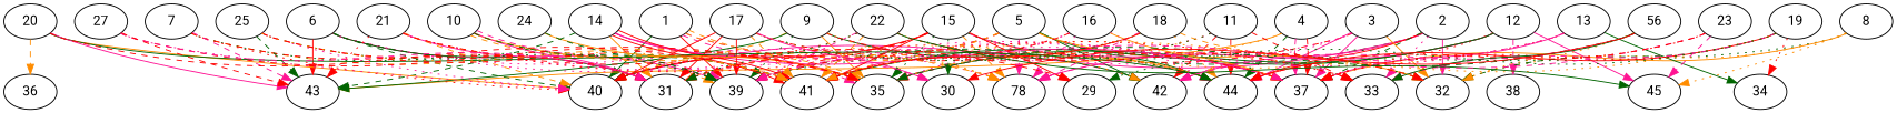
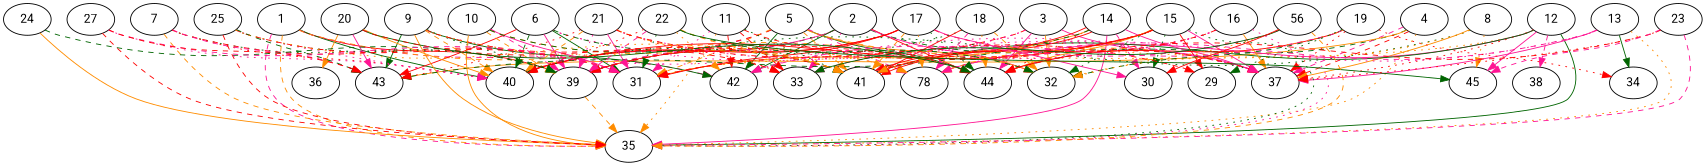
  digraph {
    fontname=Roboto
    node [alpha=0.18 fontname=Roboto]
    edge [color=deeppink fontname=Roboto style=dashed]
    1 [alpha=0.17 expect_size=25647104]
    35 [expect_size=17126400]
    39 [alpha=0.09 expect_size=17202176]
    40 [alpha=0.11 expect_size=41221120]
    42 [alpha=0.13 expect_size=8268800]
    44 [alpha=0.20 expect_size=48417792]
    37 [alpha=0.20 expect_size=50187264]
    2 [alpha=0.04 expect_size=47331328]
    32 [alpha=0.12 expect_size=14267392]
    33 [alpha=0.05 expect_size=8900608]
    3 [alpha=0.09 expect_size=18215936]
    31 [alpha=0.10 expect_size=17434624]
    4 [alpha=0.07 expect_size=39062528]
    43 [alpha=0.03 expect_size=36826112]
    5 [alpha=0.06 expect_size=25274368]
    n16 [alpha=0.04 expect_size=50102272 label=78]
    41 [alpha=0.12 expect_size=30866432]
    6 [alpha=0.03 expect_size=27530240]
    7 [expect_size=52312064]
    8 [alpha=0.07 expect_size=16558080]
    45 [alpha=0.00 expect_size=43104256]
    9 [alpha=0.15 expect_size=16548864]
    10 [alpha=0.03 expect_size=50191360]
    11 [alpha=0.00 expect_size=27375616]
    12 [alpha=0.09 expect_size=21451776]
    38 [alpha=0.03 expect_size=8230912]
    13 [expect_size=31495168]
    34 [expect_size=14308352]
    14 [expect_size=5301248]
    30 [alpha=0.16 expect_size=23500800]
    15 [alpha=0.20 expect_size=21707776]
    29 [alpha=0.10 expect_size=12059648]
    16 [alpha=0.19 expect_size=35962880]
    17 [alpha=0.16 expect_size=43758592]
    18 [alpha=0.04 expect_size=39389184]
    19 [alpha=0.05 expect_size=9671680]
    20 [alpha=0.17 expect_size=43883520]
    36 [alpha=0.10 expect_size=37385216]
    21 [alpha=0.19 expect_size=51153920]
    22 [expect_size=52229120]
    23 [alpha=0.02 expect_size=25920512]
    24 [alpha=0.01 expect_size=20301824]
    25 [alpha=0.09 expect_size=14868480]
    n44 [alpha=0.05 expect_size=14336000 label=56]
    27 [alpha=0.02 expect_size=13114368]
    1 -> 35
    1 -> 35 [color=darkorange]
    1 -> 39 [color=red style=solid]
    1 -> 40 [color=darkgreen style=solid]
    1 -> 42
    1 -> 44 [color=darkorange]
    2 -> 39 [color=darkgreen]
    2 -> 40 [style=solid]
-   2 -> 42 [style=solid]
+   2 -> 42 [color=darkgreen style=solid]
    2 -> 44 [color=red style=solid]
    2 -> 37 [color=darkgreen]
    2 -> 32 [style=solid]
    2 -> 33 [style=dotted]
    3 -> 39 [color=red]
    3 -> 42 [style=dotted]
    3 -> 44 [style=solid]
    3 -> 37 [style=solid]
    3 -> 32 [color=darkorange style=solid]
    3 -> 31 [style=dotted]
    4 -> 35 [color=darkorange style=dotted]
    4 -> 44 [color=darkgreen]
    4 -> 37
    4 -> 37 [color=red]
    4 -> 43 [color=darkorange style=solid]
    5 -> 39
    5 -> 40 [color=red]
    5 -> 42 [color=darkgreen style=solid]
    5 -> 44 [color=darkgreen style=solid]
    5 -> 37 [color=darkorange]
    5 -> 32 [color=darkorange style=solid]
    5 -> 31 [color=darkorange]
    5 -> n16
    5 -> 41 [color=darkorange]
    6 -> 39 [style=solid]
    6 -> 40 [color=darkgreen]
    6 -> 37 [style=dotted]
    6 -> 31 [color=darkgreen style=solid]
    6 -> 43 [color=red style=solid]
    6 -> n16 [style=dotted]
    6 -> 41 [color=darkgreen]
    7 -> 35 [color=darkorange]
    7 -> 39 [color=darkgreen style=dotted]
    7 -> 40 [color=red style=dotted]
    7 -> 31 [color=red]
    7 -> 43
    8 -> 39 [color=darkgreen style=dotted]
    8 -> 37 [color=darkorange style=solid]
    8 -> 32 [color=darkorange style=dotted]
    8 -> 45 [color=darkorange style=dotted]
    9 -> 35 [color=darkorange style=solid]
    9 -> 39 [color=darkgreen style=dotted]
    9 -> 40 [color=darkorange]
    9 -> 42 [color=darkgreen style=solid]
    9 -> 37 [style=dotted]
    9 -> 33 [color=red]
    9 -> 43 [color=darkgreen style=solid]
    9 -> n16 [color=darkorange style=dotted]
    10 -> 35 [color=darkorange style=solid]
    10 -> 39 [color=darkorange]
    10 -> 39
    10 -> 31 [style=solid]
    10 -> n16 [color=darkorange]
    10 -> 41 [color=darkgreen]
    11 -> 35 [color=darkorange style=dotted]
    11 -> 42 [color=red]
    11 -> 44 [color=red]
    11 -> 33 [color=red]
    11 -> 31 [style=dotted]
    11 -> 41 [color=darkgreen style=dotted]
    12 -> 35 [color=darkgreen style=solid]
    12 -> 37 [color=red style=dotted]
    12 -> 31 [color=darkorange style=dotted]
    12 -> n16 [style=solid]
    12 -> 41 [color=darkgreen style=solid]
    12 -> 45 [style=solid]
    12 -> 38
    13 -> 35 [color=darkorange style=dotted]
    13 -> 37 [style=solid]
    13 -> n16
    13 -> 41 [style=dotted]
    13 -> 34 [color=darkgreen style=solid]
    14 -> 35 [style=solid]
+   14 -> 44 [color=red style=dotted]
    14 -> 37 [style=solid]
    14 -> 31 [color=darkorange style=solid]
    14 -> 43 [color=darkgreen]
    14 -> 41 [color=red style=solid]
    14 -> 41 [color=red style=solid]
    14 -> 30
    15 -> 35 [color=darkgreen style=dotted]
    15 -> 39 [color=red]
    15 -> 40 [color=red style=solid]
    15 -> 44 [color=darkorange style=solid]
    15 -> 37 [style=solid]
    15 -> 32 [color=darkgreen style=dotted]
    15 -> 31 [color=red]
    15 -> n16 [color=darkorange]
    15 -> 41 [color=red style=solid]
    15 -> 30 [color=darkgreen style=dotted]
    15 -> 29 [color=red style=solid]
    16 -> 35 [style=dotted]
    16 -> 39 [style=dotted]
    16 -> 44 [style=dotted]
    16 -> 37 [color=darkorange style=solid]
    16 -> n16 [style=dotted]
    16 -> 41 [color=red]
    17 -> 39 [color=red style=solid]
    17 -> 40 [color=red style=solid]
    17 -> 44 [color=darkgreen style=dotted]
    17 -> 37 [color=red]
    17 -> 31 [color=red style=solid]
    17 -> n16 [color=darkorange style=dotted]
    17 -> 41 [color=darkorange]
    17 -> 30 [style=solid]
-   18 -> 35 [color=darkorange]
+   39 -> 35 [color=darkorange]
    18 -> 40 [color=darkgreen style=dotted]
    18 -> 44 [color=darkorange style=dotted]
    18 -> 32 [color=darkorange]
    18 -> n16
    18 -> 41 [color=red style=solid]
    19 -> 44 [color=red style=solid]
    19 -> 37 [color=red style=dotted]
    19 -> 32 [color=darkgreen]
    19 -> 33
    19 -> 41 [color=darkorange style=dotted]
    19 -> 34 [color=red style=dotted]
    19 -> 29 [color=darkgreen style=dotted]
    20 -> 40 [color=darkorange style=solid]
    20 -> 44 [color=darkgreen style=solid]
    20 -> 43 [style=solid]
    20 -> 41 [color=red]
-   20 -> 36 [color=darkorange]
+   20 -> 36 [color=darkorange style=solid]
    21 -> 39 [style=dotted]
    21 -> 40 [color=darkorange]
    21 -> 37 [style=dotted]
    21 -> 33 [color=red style=dotted]
    21 -> 31 [style=solid]
    21 -> 43 [color=red style=dotted]
    21 -> 41 [color=darkorange]
    21 -> 29 [color=red]
    22 -> 39
    22 -> 40 [color=red style=dotted]
    22 -> 42 [color=darkorange style=dotted]
-   22 -> 32 [color=red]
+   22 -> 32 [color=darkgreen]
    22 -> 31 [color=darkgreen style=dotted]
    22 -> 41 [color=darkorange]
    22 -> 45 [color=darkgreen style=solid]
    23 -> 35
    23 -> 44 [color=red]
    23 -> 37 [color=red style=dotted]
    23 -> 45
    24 -> 35 [color=darkorange style=solid]
    24 -> 39 [color=darkgreen]
    25 -> 35 [color=red]
    25 -> 39 [color=darkgreen style=dotted]
    25 -> 40 [style=dotted]
    25 -> 31 [color=red]
    25 -> 43 [color=darkgreen]
    25 -> 41 [color=darkorange style=dotted]
-   n44 -> 35 [color=darkgreen]
+   n44 -> 35 [color=darkorange]
    n44 -> 42
    n44 -> 32 [color=darkorange style=dotted]
    n44 -> 33 [color=darkgreen style=solid]
    n44 -> 30 [color=red style=solid]
    27 -> 35 [color=red]
    27 -> 40 [style=dotted]
    27 -> 31
    27 -> 43 [color=red]
  }
